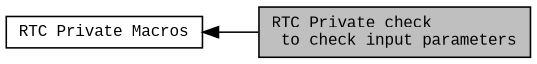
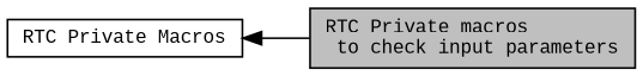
  digraph {
    rankdir=LR
    fontname="Liberation Mono"
    node [color=black fontname="Liberation Mono" fontsize=10 shape=record style=filled]
    n1 [fillcolor=white height=0.2 label="RTC Private Macros" width=0.4]
-   n2 [fillcolor=grey75 fontcolor=black height=0.2 label="RTC Private check\l to check input parameters" width=0.4]
+   n2 [fillcolor=grey75 fontcolor=black height=0.2 label="RTC Private macros\l to check input parameters" width=0.4]
    n1 -> n2 [dir=back fontname="Liberation Mono" fontsize=10 labelfontname=Helvetica labelfontsize=10 shape=plaintext style=solid]
  }
